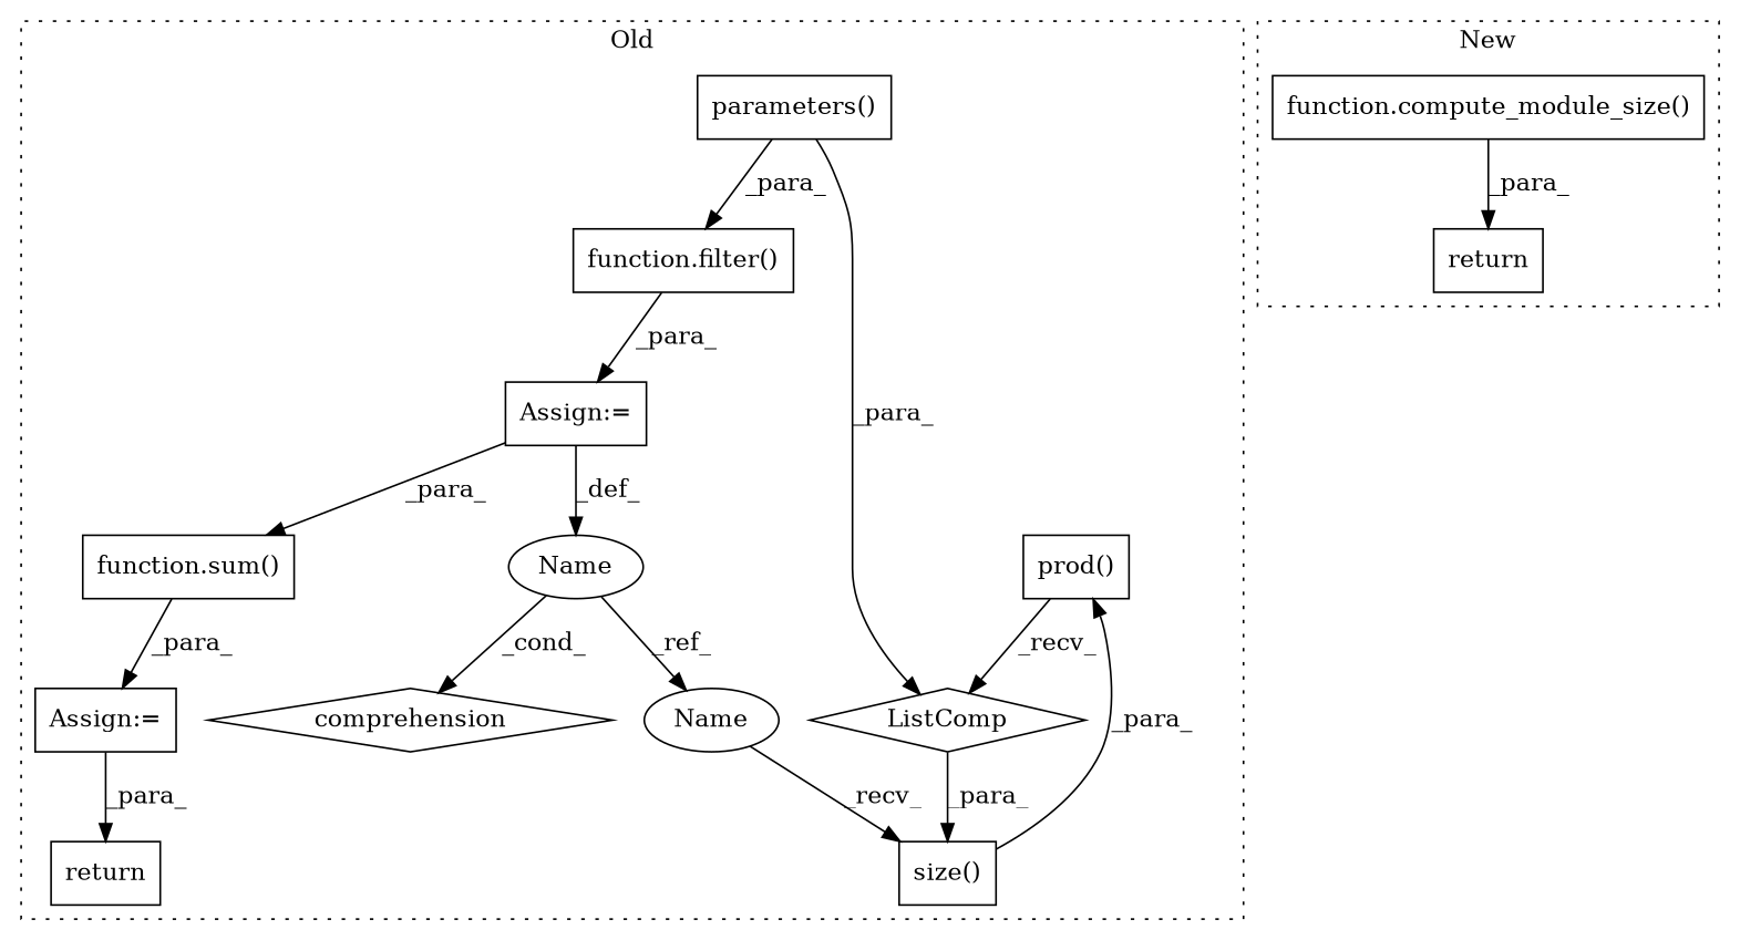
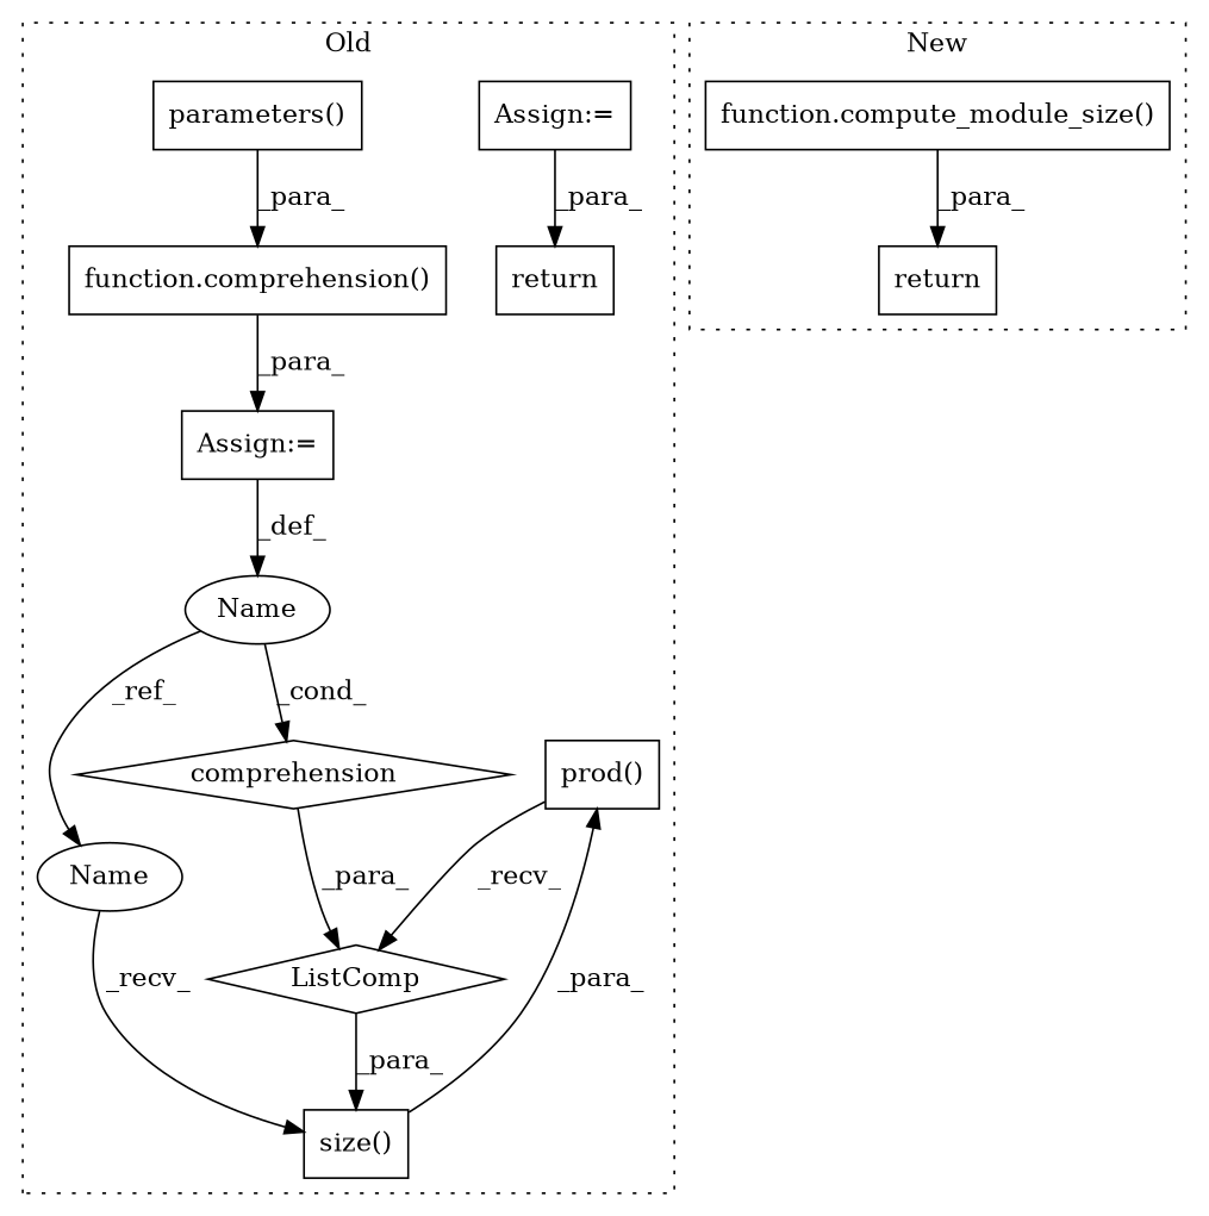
  digraph {
    node [a=75 l=3 s=27524 shape=box]
    n1 [l="8,1" label="prod()" s="27516,27532"]
    n2 [a=93 l=7 label=return s=27571]
    n3 [a=68 label="Assign:=" s=27508]
    n4 [l=17 label="parameters()" s=27473]
-   n5 [l="7,1" label="function.filter()" s="27439,27490"]
+   n5 [l="7,1" label="function.comprehension()" s="27439,27490"]
    n6 [a=106 l=46 label=ListComp s=27515 shape=diamond]
    n7 [a=68 label="Assign:=" s=27436]
    n8 [a=45 label=comprehension s=27534 shape=diamond]
    n9 [a=87 l=1 label=Name s=27538 shape=ellipse]
    n10 [l=8 label="size()"]
-   n11 [l="4,1" label="function.sum()" s="27511,27561"]
    n12 [a=87 l=1 label=Name shape=ellipse]
    n13 [a=93 l=7 label=return s=26765]
    n14 [l="20,1" label="function.compute_module_size()" s="26772,26796"]
    subgraph cluster_1 {
      label=Old
      style=dotted
      n1
      n2
      n3
      n4
      n5
      n6
      n7
      n8
      n9
      n10
-     n11
      n12
    }
    subgraph cluster_2 {
      label=New
      style=dotted
      n13
      n14
    }
    n1 -> n6 [label=_recv_]
    n3 -> n2 [label=_para_]
    n4 -> n5 [label=_para_]
    n5 -> n7 [label=_para_]
    n6 -> n10 [label=_para_]
    n7 -> n9 [label=_def_]
-   n7 -> n11 [label=_para_]
-   n4 -> n6 [label=_para_]
+   n8 -> n6 [label=_para_]
    n9 -> n8 [label=_cond_]
    n9 -> n12 [label=_ref_]
    n10 -> n1 [label=_para_]
-   n11 -> n3 [label=_para_]
    n12 -> n10 [label=_recv_]
    n14 -> n13 [label=_para_]
  }
